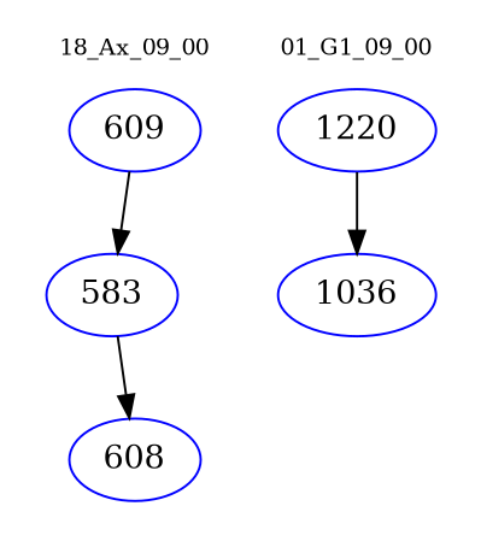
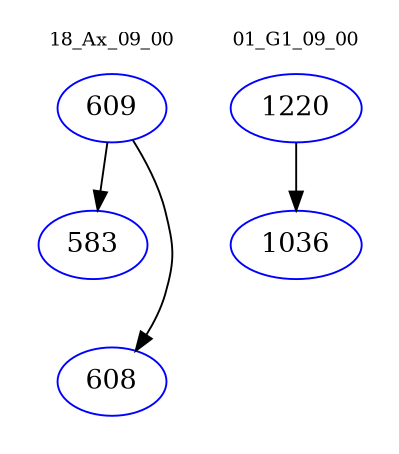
  digraph {
    node [color=blue]
    edge [color=black]
    n1 [label=609]
    n2 [label=583]
    n3 [label=608]
    n4 [label=1220]
    n5 [label=1036]
    subgraph cluster_1 {
      color=white
      fontsize=10
      label="18_Ax_09_00"
      n1
      n2
      n3
    }
    subgraph cluster_2 {
      color=white
      fontsize=10
      label="01_G1_09_00"
      n4
      n5
    }
    n1 -> n2
-   n2 -> n3
+   n1 -> n3
    n4 -> n5
  }
